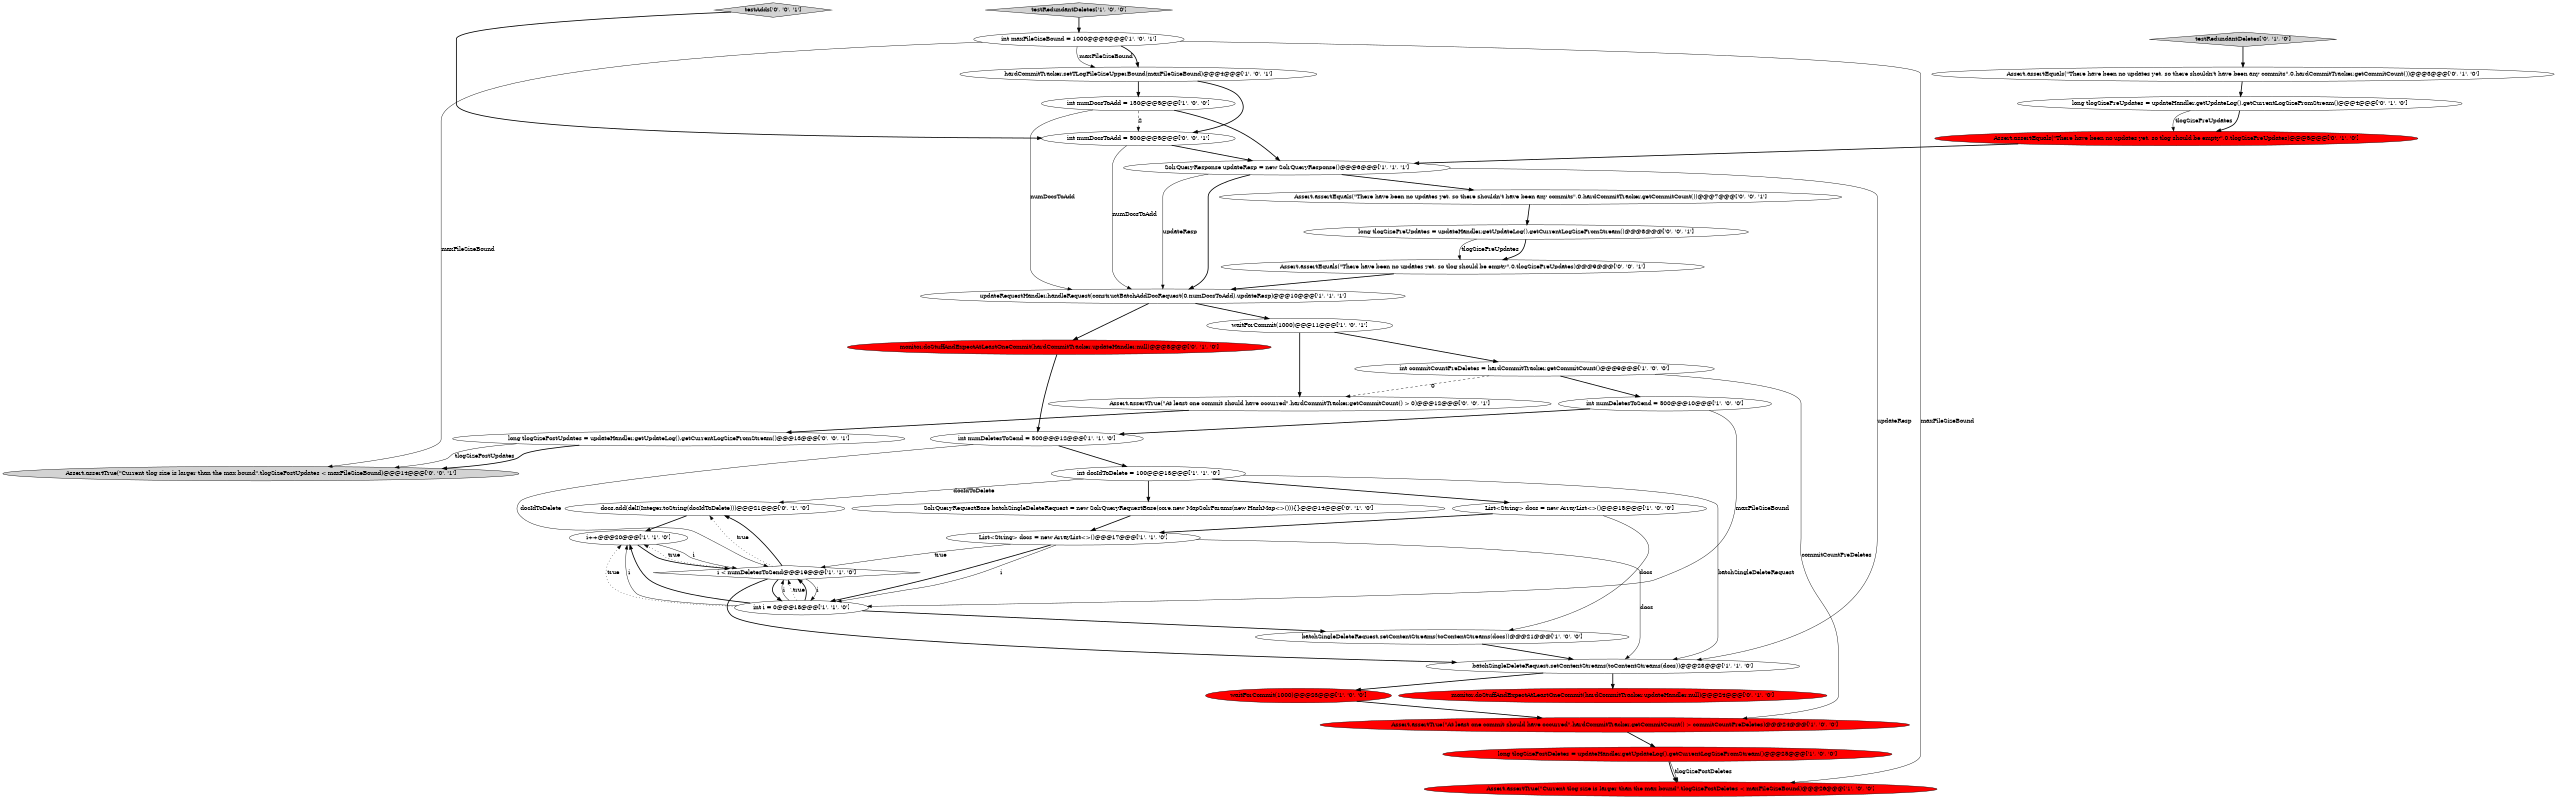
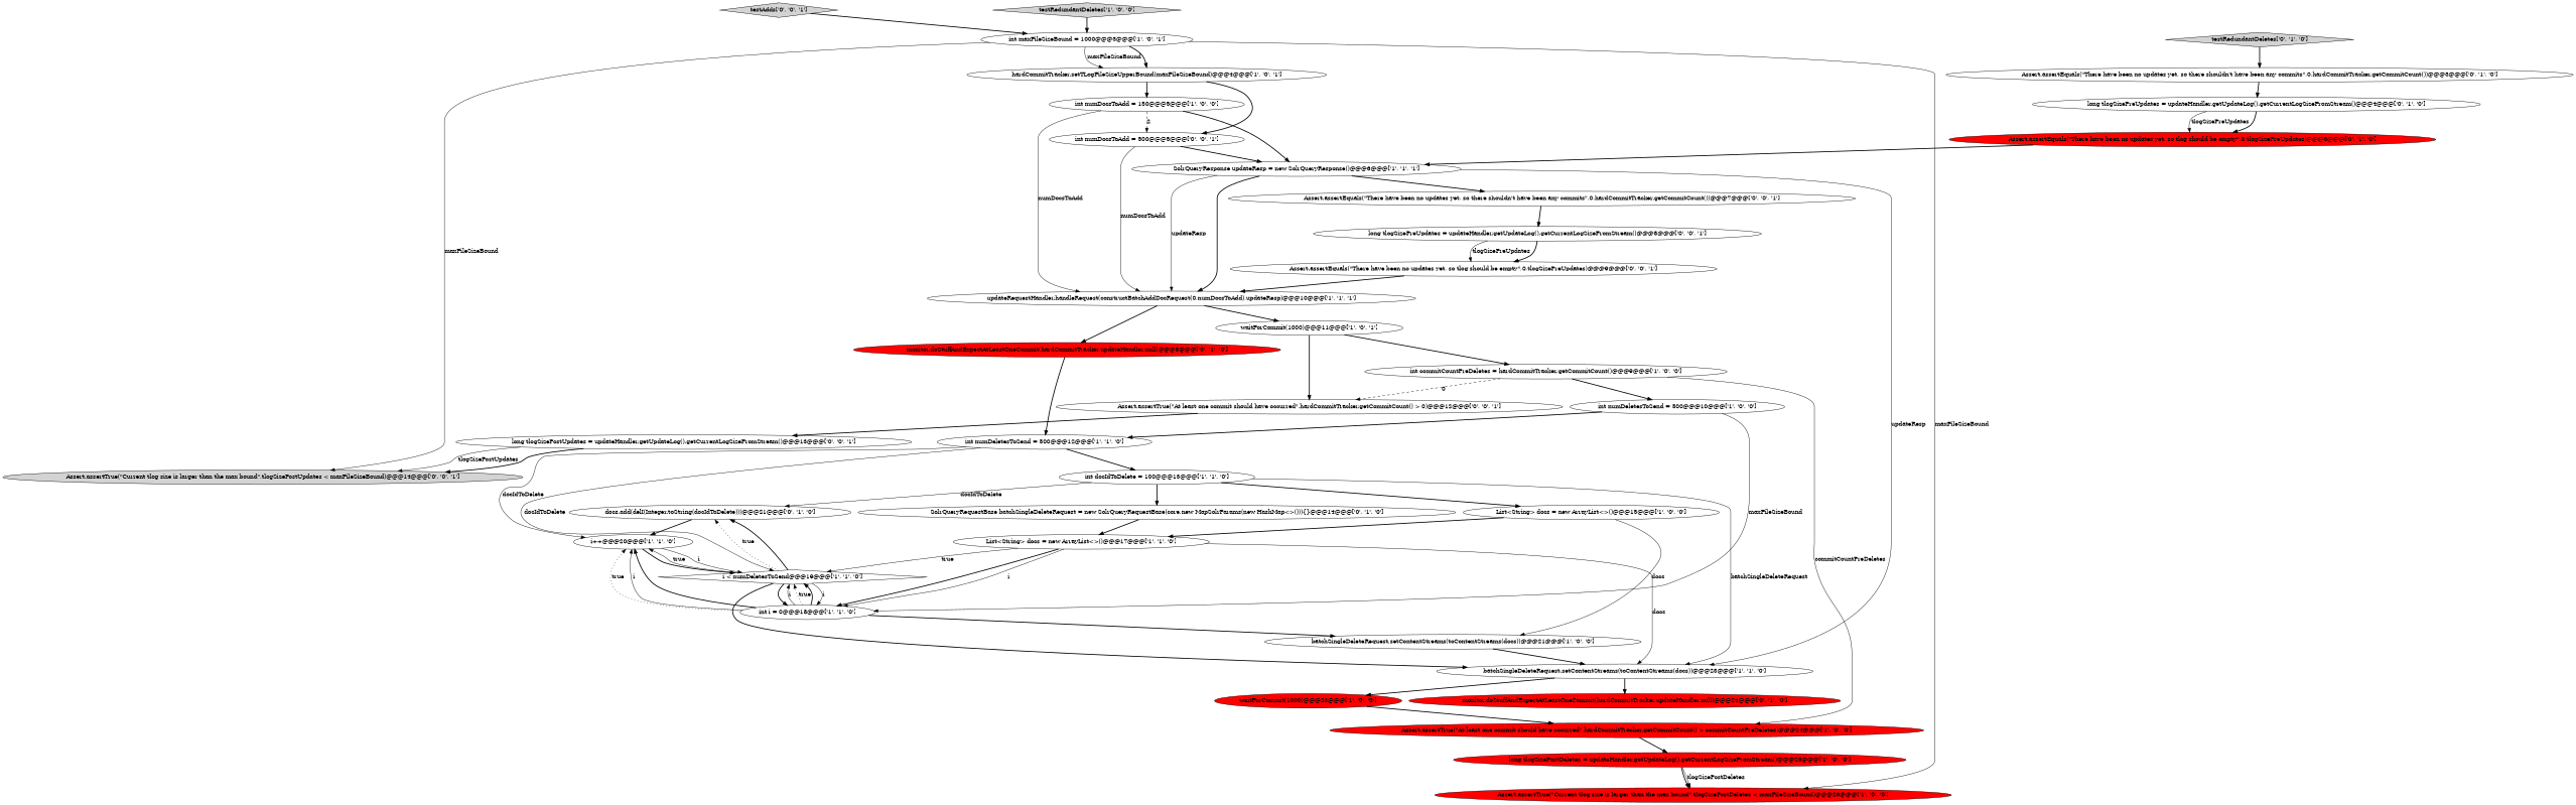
  digraph {
    node [fillcolor=white shape=ellipse style=filled]
    edge [style=bold]
    n1 [fillcolor=red label="Assert.assertTrue(\"Current tlog size is larger than the max bound\",tlogSizePostDeletes < maxFileSizeBound)@@@26@@@['1', '0', '0']"]
    n2 [label="long tlogSizePreUpdates = updateHandler.getUpdateLog().getCurrentLogSizeFromStream()@@@4@@@['0', '1', '0']"]
    n3 [fillcolor=red label="Assert.assertEquals(\"There have been no updates yet, so tlog should be empty\",0,tlogSizePreUpdates)@@@5@@@['0', '1', '0']"]
    n4 [label="SolrQueryResponse updateResp = new SolrQueryResponse()@@@6@@@['1', '1', '1']"]
    n5 [fillcolor=lightgray label="testRedundantDeletes['1', '0', '0']" shape=diamond]
    n6 [label="int maxFileSizeBound = 1000@@@3@@@['1', '0', '1']"]
    n7 [label="hardCommitTracker.setTLogFileSizeUpperBound(maxFileSizeBound)@@@4@@@['1', '0', '1']"]
    n8 [fillcolor=lightgray label="Assert.assertTrue(\"Current tlog size is larger than the max bound\",tlogSizePostUpdates < maxFileSizeBound)@@@14@@@['0', '0', '1']"]
    n9 [fillcolor=red label="monitor.doStuffAndExpectAtLeastOneCommit(hardCommitTracker,updateHandler,null)@@@24@@@['0', '1', '0']"]
    n10 [label="int numDeletesToSend = 500@@@12@@@['1', '1', '0']"]
    n11 [label="int docIdToDelete = 100@@@13@@@['1', '1', '0']"]
    n12 [label="i++@@@20@@@['1', '1', '0']"]
    n13 [label="i < numDeletesToSend@@@19@@@['1', '1', '0']" shape=diamond]
    n14 [label="docs.add(delI(Integer.toString(docIdToDelete)))@@@21@@@['0', '1', '0']"]
    n15 [label="List<String> docs = new ArrayList<>()@@@15@@@['1', '0', '0']"]
    n16 [label="SolrQueryRequestBase batchSingleDeleteRequest = new SolrQueryRequestBase(core,new MapSolrParams(new HashMap<>())){}@@@14@@@['0', '1', '0']"]
    n17 [label="batchSingleDeleteRequest.setContentStreams(toContentStreams(docs))@@@23@@@['1', '1', '0']"]
    n18 [label="int i = 0@@@18@@@['1', '1', '0']"]
    n19 [label="Assert.assertTrue(\"At least one commit should have occurred\",hardCommitTracker.getCommitCount() > 0)@@@12@@@['0', '0', '1']"]
    n20 [label="long tlogSizePostUpdates = updateHandler.getUpdateLog().getCurrentLogSizeFromStream()@@@13@@@['0', '0', '1']"]
    n21 [label="int numDocsToAdd = 500@@@5@@@['0', '0', '1']"]
    n22 [label="updateRequestHandler.handleRequest(constructBatchAddDocRequest(0,numDocsToAdd),updateResp)@@@10@@@['1', '1', '1']"]
    n23 [fillcolor=red label="monitor.doStuffAndExpectAtLeastOneCommit(hardCommitTracker,updateHandler,null)@@@8@@@['0', '1', '0']"]
    n24 [label="waitForCommit(1000)@@@11@@@['1', '0', '1']"]
    n25 [label="Assert.assertEquals(\"There have been no updates yet, so there shouldn't have been any commits\",0,hardCommitTracker.getCommitCount())@@@7@@@['0', '0', '1']"]
    n26 [label="List<String> docs = new ArrayList<>()@@@17@@@['1', '1', '0']"]
    n27 [label="batchSingleDeleteRequest.setContentStreams(toContentStreams(docs))@@@21@@@['1', '0', '0']"]
    n28 [fillcolor=red label="waitForCommit(1000)@@@23@@@['1', '0', '0']"]
    n29 [fillcolor=lightgray label="testRedundantDeletes['0', '1', '0']" shape=diamond]
    n30 [label="Assert.assertEquals(\"There have been no updates yet, so there shouldn't have been any commits\",0,hardCommitTracker.getCommitCount())@@@3@@@['0', '1', '0']"]
    n31 [label="int numDocsToAdd = 150@@@5@@@['1', '0', '0']"]
    n32 [label="int commitCountPreDeletes = hardCommitTracker.getCommitCount()@@@9@@@['1', '0', '0']"]
    n33 [fillcolor=red label="Assert.assertTrue(\"At least one commit should have occurred\",hardCommitTracker.getCommitCount() > commitCountPreDeletes)@@@24@@@['1', '0', '0']"]
    n34 [label="int numDeletesToSend = 500@@@10@@@['1', '0', '0']"]
    n35 [fillcolor=red label="long tlogSizePostDeletes = updateHandler.getUpdateLog().getCurrentLogSizeFromStream()@@@25@@@['1', '0', '0']"]
    n36 [label="long tlogSizePreUpdates = updateHandler.getUpdateLog().getCurrentLogSizeFromStream()@@@8@@@['0', '0', '1']"]
    n37 [label="Assert.assertEquals(\"There have been no updates yet, so tlog should be empty\",0,tlogSizePreUpdates)@@@9@@@['0', '0', '1']"]
    n38 [fillcolor=lightgray label="testAdds['0', '0', '1']" shape=diamond]
    n2 -> n3
    n2 -> n3 [label=tlogSizePreUpdates style=solid]
    n3 -> n4
    n4 -> n17 [label=updateResp style=solid]
    n4 -> n22
    n4 -> n22 [label=updateResp style=solid]
    n4 -> n25
    n5 -> n6
    n6 -> n1 [label=maxFileSizeBound style=solid]
    n6 -> n7 [label=maxFileSizeBound style=solid]
    n6 -> n7
    n6 -> n8 [label=maxFileSizeBound style=solid]
    n7 -> n21
    n7 -> n31
    n10 -> n11
+   n10 -> n12 [label=docIdToDelete style=solid]
    n10 -> n13 [label=docIdToDelete style=solid]
    n11 -> n14 [label=docIdToDelete style=solid]
    n11 -> n15
    n11 -> n16
    n11 -> n17 [label=batchSingleDeleteRequest style=solid]
    n12 -> n13 [label=i style=solid]
    n12 -> n13
-   n13 -> n12 [label=true style=dotted]
+   n13 -> n12 [label=true style=solid]
    n13 -> n14
    n13 -> n14 [label=true style=dotted]
    n13 -> n17
    n13 -> n18 [label=i style=solid]
    n13 -> n18
    n14 -> n12
    n15 -> n26
    n15 -> n27 [label=docs style=solid]
    n16 -> n26
    n17 -> n9
    n17 -> n28
    n18 -> n12 [label=true style=dotted]
    n18 -> n12 [label=i style=solid]
    n18 -> n12
    n18 -> n13 [label=i style=solid]
    n18 -> n13 [label=true style=dotted]
    n18 -> n13
    n18 -> n27
    n19 -> n20
    n20 -> n8 [label=tlogSizePostUpdates style=solid]
    n20 -> n8
    n21 -> n4
    n21 -> n22 [label=numDocsToAdd style=solid]
    n22 -> n23
    n22 -> n24
    n23 -> n10
    n24 -> n19
    n24 -> n32
    n25 -> n36
    n26 -> n13 [label=true style=solid]
    n26 -> n17 [label=docs style=solid]
    n26 -> n18
    n26 -> n18 [label=i style=solid]
    n27 -> n17
    n28 -> n33
    n29 -> n30
    n30 -> n2
    n31 -> n4
    n31 -> n21 [label=2 style=dashed]
    n31 -> n22 [label=numDocsToAdd style=solid]
    n32 -> n19 [label=0 style=dashed]
    n32 -> n33 [label=commitCountPreDeletes style=solid]
    n32 -> n34
    n33 -> n35
    n34 -> n10
    n34 -> n18 [label=maxFileSizeBound style=solid]
    n35 -> n1
    n35 -> n1 [label=tlogSizePostDeletes style=solid]
    n36 -> n37
    n36 -> n37 [label=tlogSizePreUpdates style=solid]
    n37 -> n22
-   n38 -> n21
+   n38 -> n6
  }
